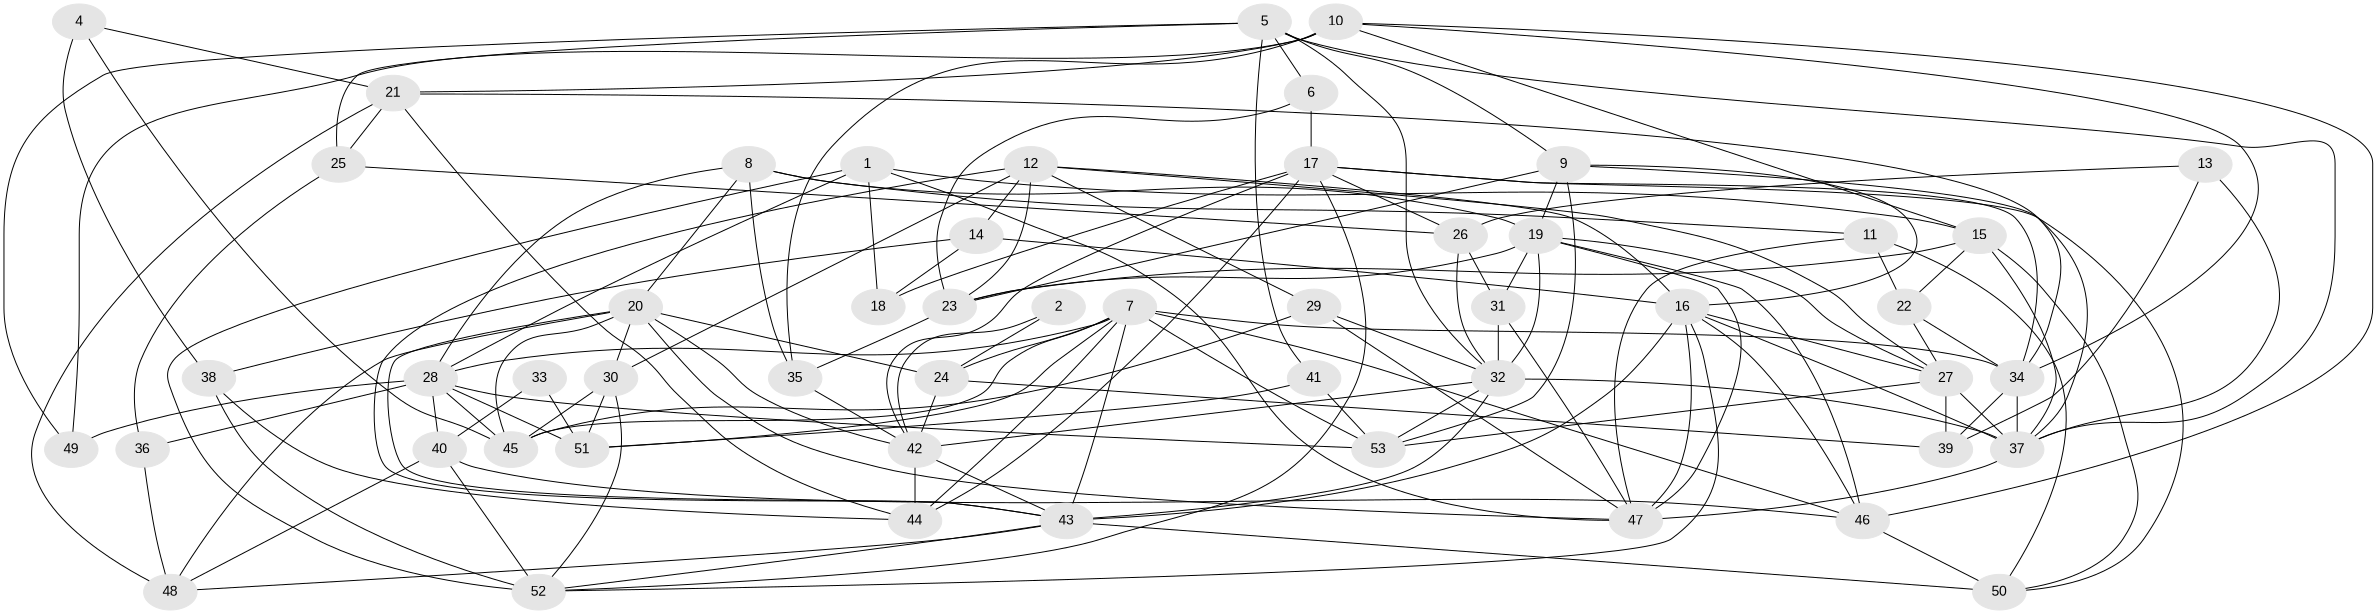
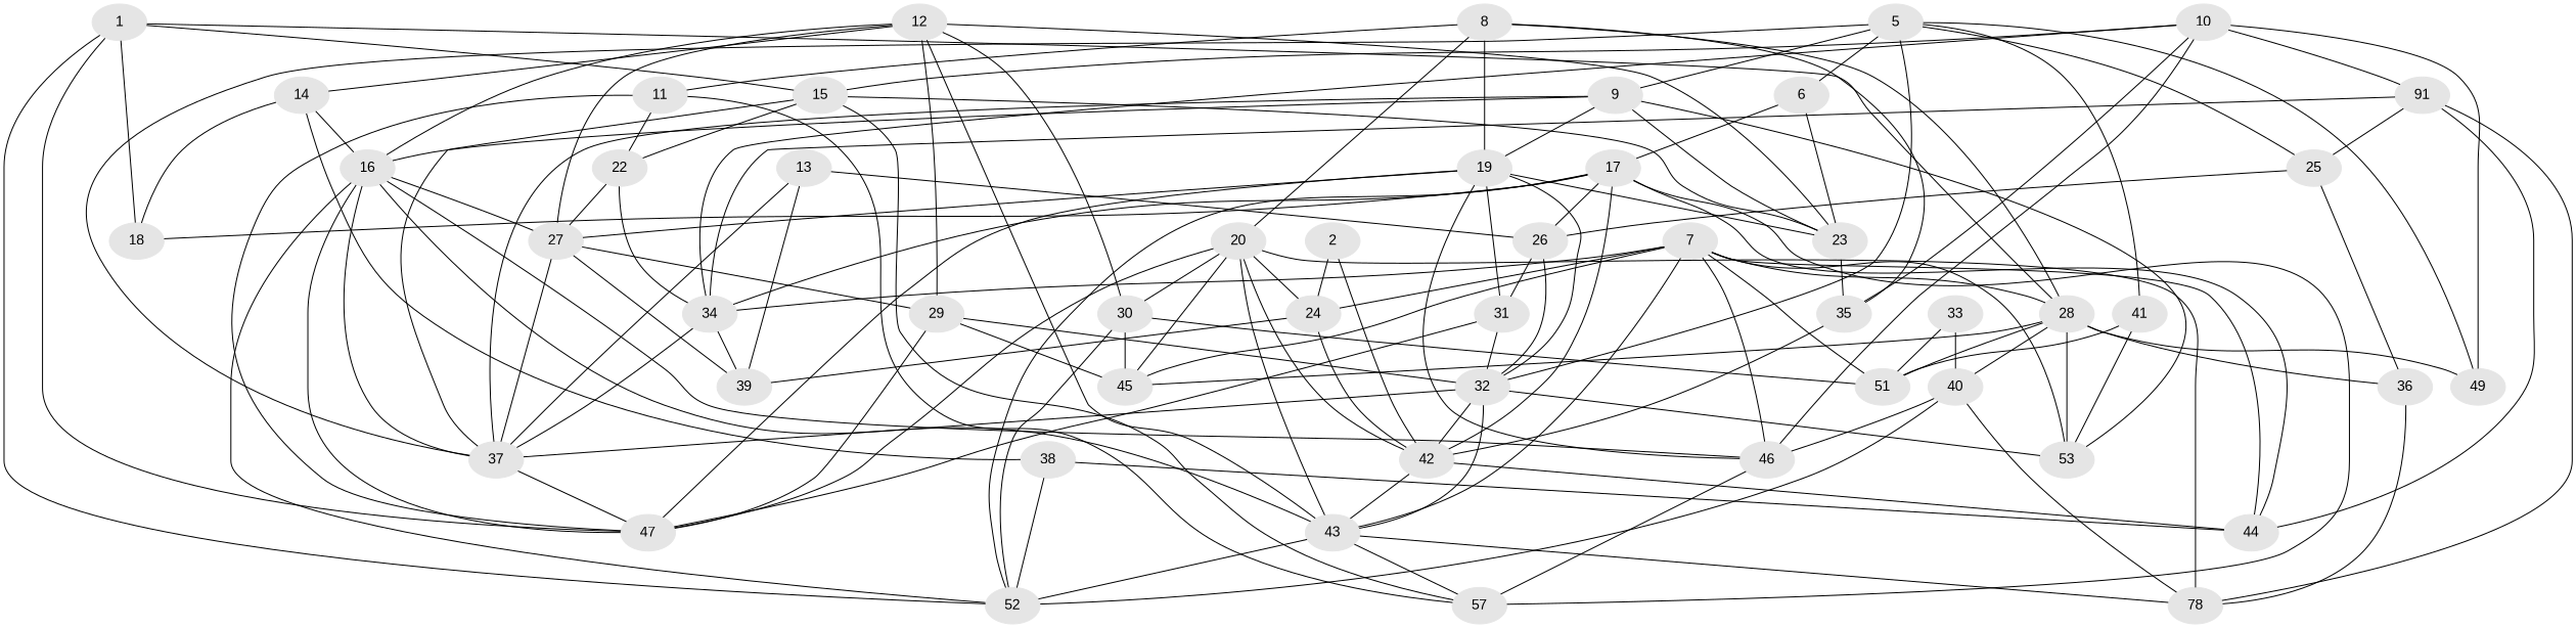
  graph {
    fontname="Liberation Sans"
    node [color=gray90 fontname="Liberation Sans" style=filled]
    edge [fontname="Liberation Sans" weight=1.0]
    1
    15
    18
    28
    47
    52
    37
    23
    22
-   50
+   50 [label=57]
    45
    49
    51
    53
    36
    40
    2
    24
    42
    39
    43
    44
    33
    46
-   4
-   21
+   21 [label=91]
    38
    25
    34
-   48
+   48 [label=78]
    5
    6
    9
    32
    41
    17
    19
    16
    26
    35
    7
    8
    11
    20
    27
    31
    30
    10
    12
    14
    29
    13
    1 -- 15
    1 -- 18
    1 -- 28
    1 -- 47
    1 -- 52
    15 -- 37
    15 -- 23
    15 -- 22
    15 -- 50
    28 -- 45
    28 -- 49
    28 -- 51
    28 -- 53
    28 -- 36 [weight=2.0]
    28 -- 40
    37 -- 47
    23 -- 35
    22 -- 34
    22 -- 27
    36 -- 48
    40 -- 52 [weight=2.0]
    40 -- 46 [weight=2.0]
    40 -- 48
    2 -- 24
    2 -- 42
    24 -- 42
    24 -- 39
    42 -- 43
    42 -- 44
    43 -- 52
    43 -- 50
    43 -- 48
    33 -- 51
    33 -- 40
    46 -- 50 [weight=2.0]
-   4 -- 45
-   4 -- 21
-   4 -- 38
    21 -- 44
    21 -- 25
    21 -- 34
    21 -- 48
    38 -- 52
    38 -- 44
    25 -- 36
    25 -- 26
    34 -- 37
    34 -- 39
    5 -- 37
    5 -- 49
    5 -- 25
    5 -- 6
    5 -- 9
    5 -- 32
    5 -- 41
    6 -- 23
    6 -- 17 [weight=2.0]
    9 -- 37
    9 -- 23
    9 -- 53
    9 -- 19
    9 -- 16
    32 -- 37
    32 -- 53
    32 -- 42 [weight=2.0]
    32 -- 43
    41 -- 51
    41 -- 53
    17 -- 18
    17 -- 52
    17 -- 50
    17 -- 42
    17 -- 44
    17 -- 34
    17 -- 26
    19 -- 47
    19 -- 23
    19 -- 46
    19 -- 32
    19 -- 27
    19 -- 31
    16 -- 47
    16 -- 52
    16 -- 37
    16 -- 43 [weight=2.0]
    16 -- 46
    16 -- 27
    26 -- 32
    26 -- 31
    35 -- 42
    7 -- 28
    7 -- 45
    7 -- 51
    7 -- 53
    7 -- 24
    7 -- 43
    7 -- 44
    7 -- 46
    7 -- 34
    8 -- 28
    8 -- 19
    8 -- 35
    8 -- 11
    8 -- 20
    11 -- 47
    11 -- 22
    11 -- 50
    20 -- 47
    20 -- 45
    20 -- 24
    20 -- 42
    20 -- 43
    20 -- 48
    20 -- 30
    27 -- 37
-   27 -- 53
+   27 -- 29
    27 -- 39
    31 -- 47
    31 -- 32
    30 -- 52
    30 -- 45
    30 -- 51
    10 -- 15
    10 -- 49 [weight=2.0]
    10 -- 46
    10 -- 21
    10 -- 34
    10 -- 35
    12 -- 23
    12 -- 43
    12 -- 16
    12 -- 27
    12 -- 30
    12 -- 14
    12 -- 29
    14 -- 18
    14 -- 38
    14 -- 16
    29 -- 47
    29 -- 45
    29 -- 32 [weight=2.0]
    13 -- 37
    13 -- 39
    13 -- 26
  }
